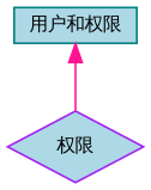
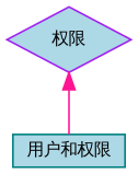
  digraph {
    rankdir=TB
    fontname="JetBrains Mono"
    node [fillcolor=lightblue fontname="JetBrains Mono" fontsize=10 style=filled]
    n1 [color=purple fontcolor=black height=0.2 label="权限" shape=diamond width=0.4]
    n2 [color=teal height=0.2 label="用户和权限" shape=box width=0.4]
-   n2 -> n1 [dir=back fontname="JetBrains Mono" fontsize=10 labelfontname=Helvetica labelfontsize=10 shape=plaintext style=solid color=deeppink]
+   n1 -> n2 [dir=back fontname="JetBrains Mono" fontsize=10 labelfontname=Helvetica labelfontsize=10 shape=plaintext style=solid color=deeppink]
  }
